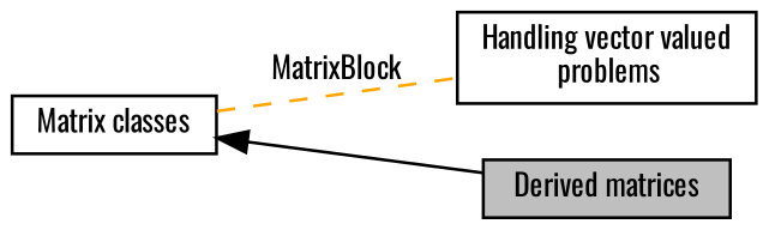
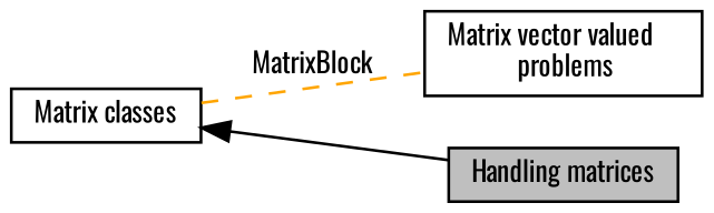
  digraph {
    fontname=Oswald
    rankdir=LR
    node [color=black fillcolor=white fontname=Oswald fontsize=10 shape=box style=filled]
    edge [fontname=Oswald fontsize=10 labelfontname=Helvetica labelfontsize=10 shape=plaintext]
-   n1 [height=0.2 label="Handling vector valued\l problems" width=0.4]
-   n2 [fillcolor=grey75 fontcolor=black height=0.2 label="Derived matrices" width=0.4]
+   n1 [height=0.2 label="Matrix vector valued\l problems" width=0.4]
+   n2 [fillcolor=grey75 fontcolor=black height=0.2 label="Handling matrices" width=0.4]
    n3 [height=0.2 label="Matrix classes" width=0.4]
    n3 -> n1 [color=orange dir=none label=MatrixBlock style=dashed]
    n3 -> n2 [dir=back style=solid]
  }
